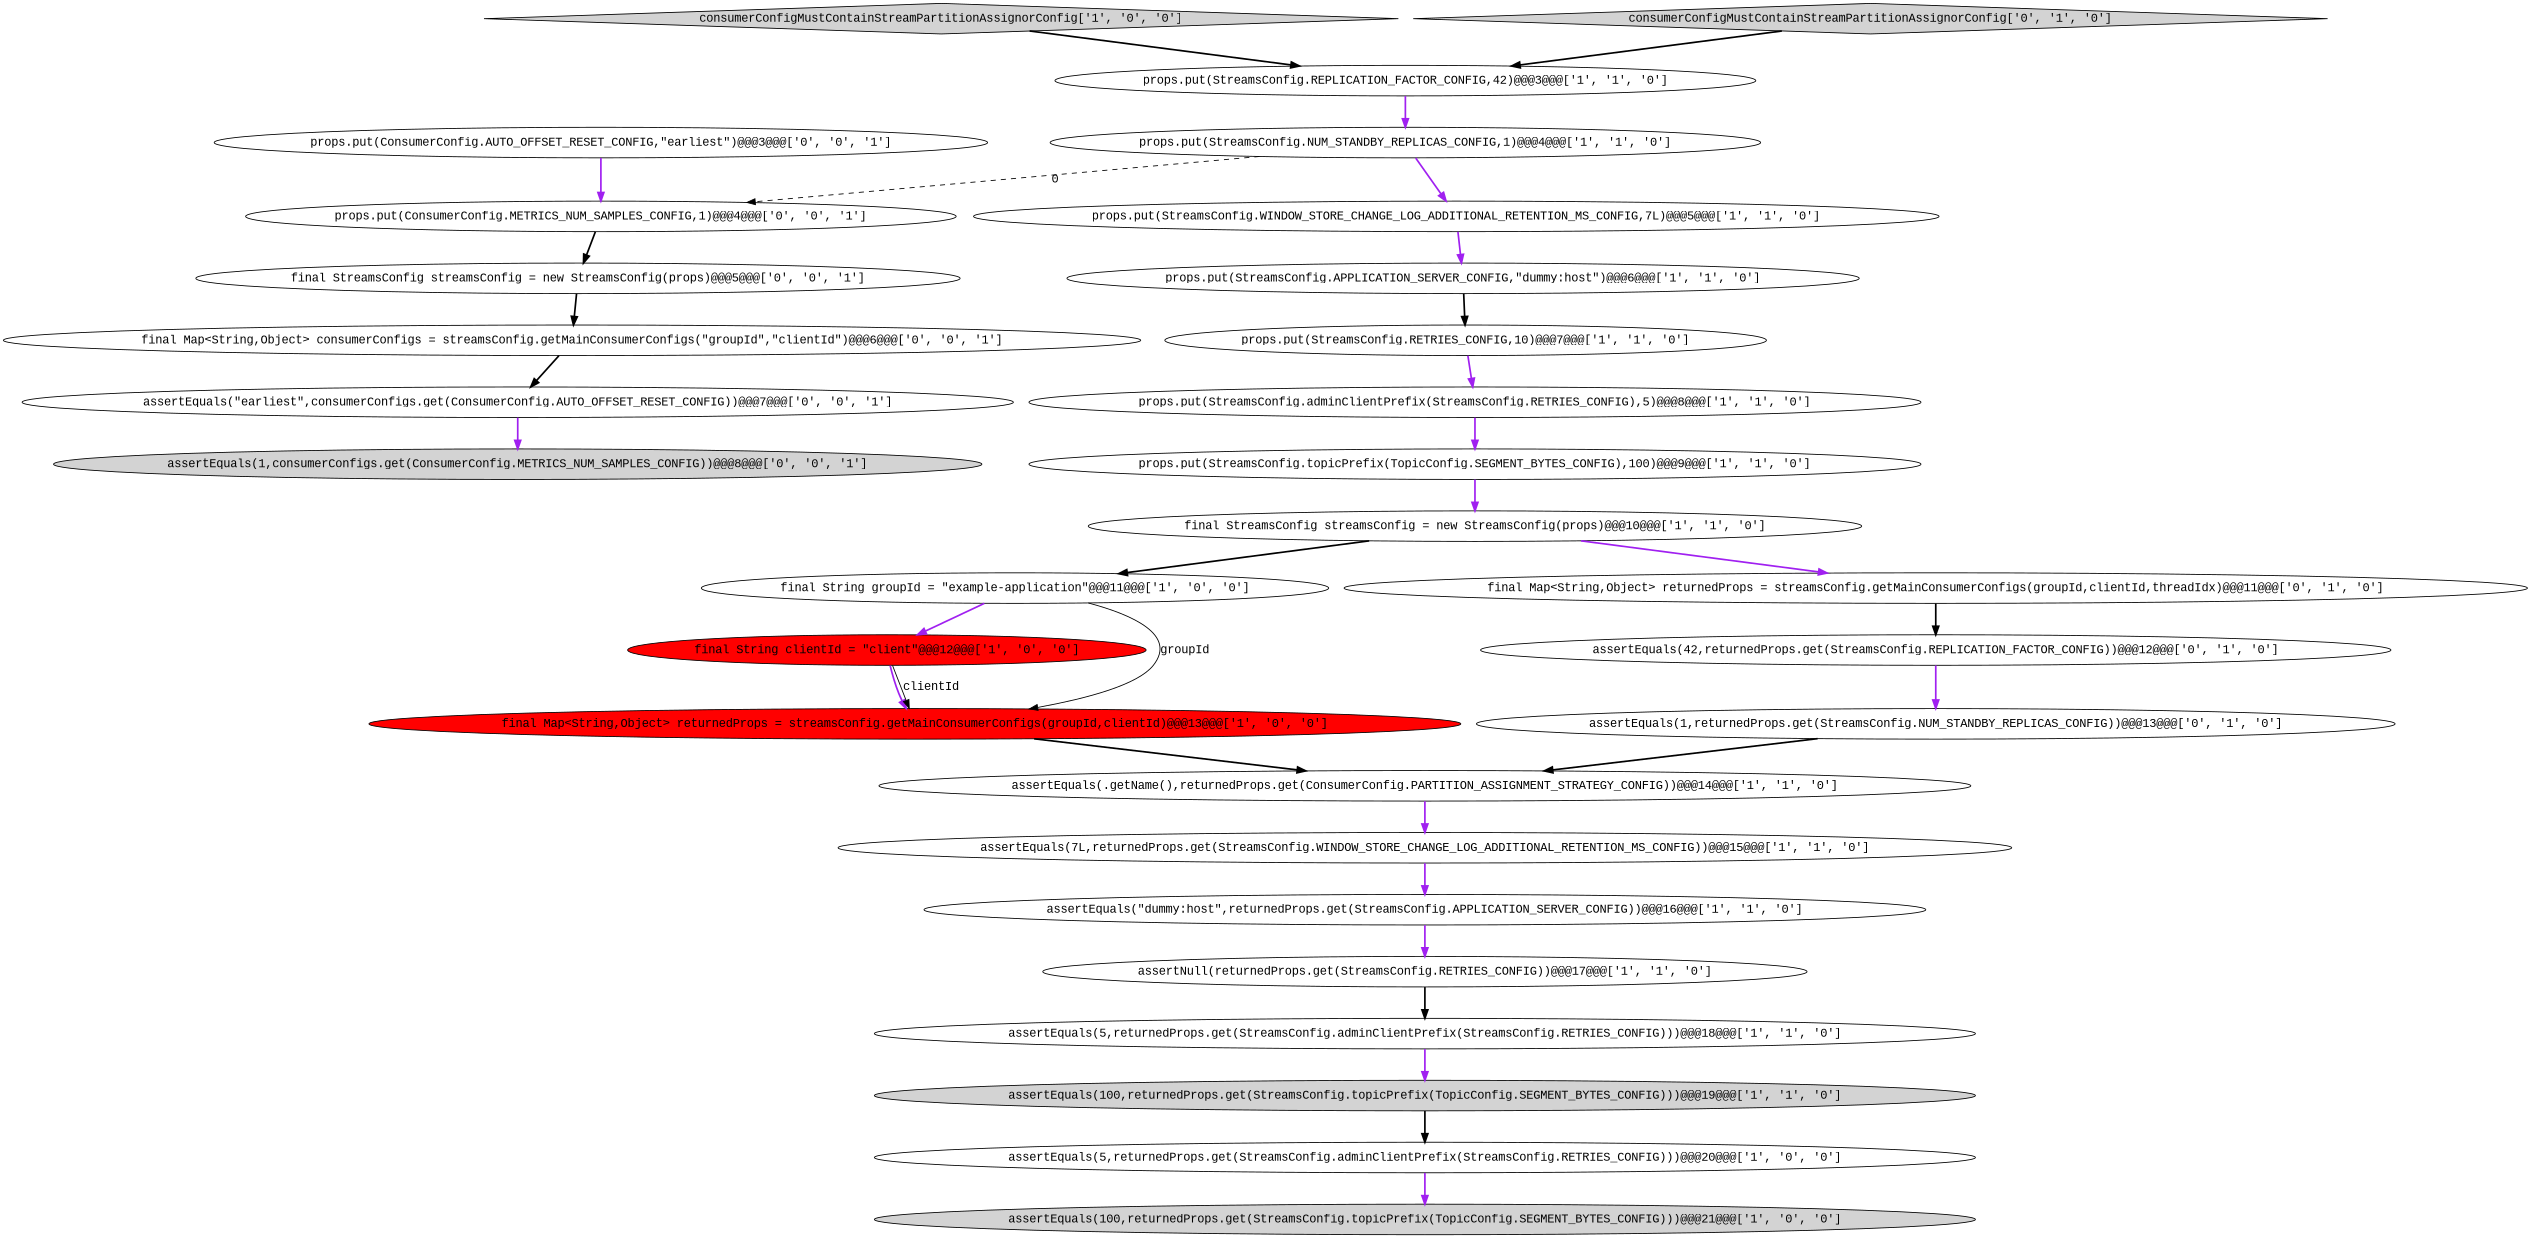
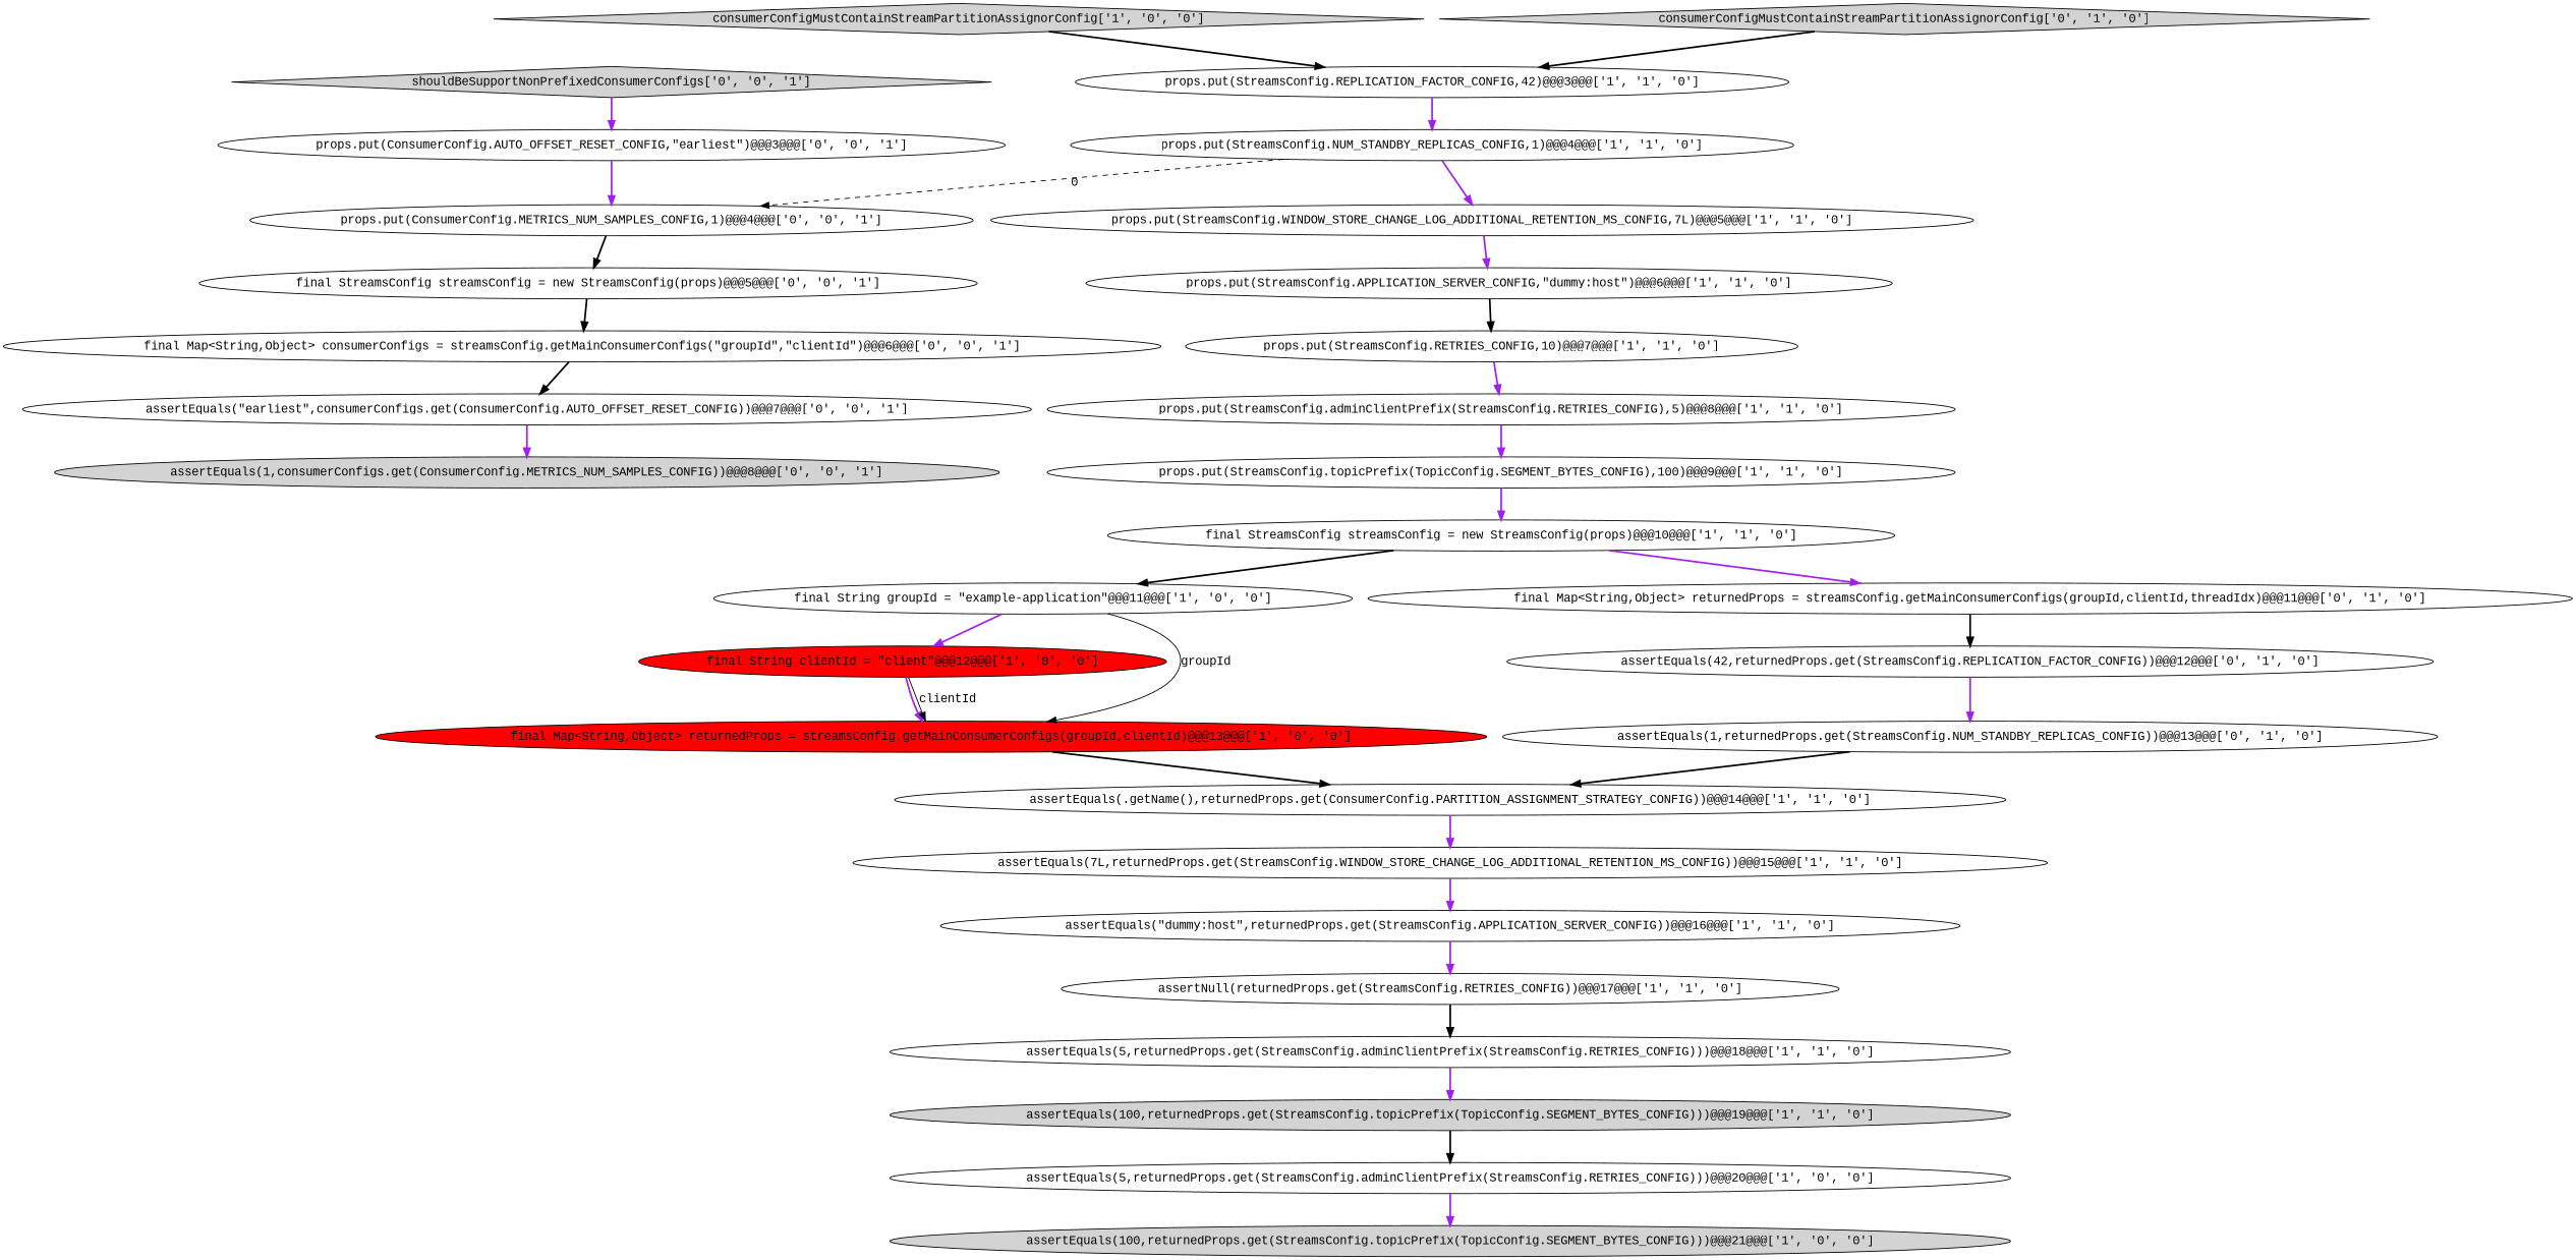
  digraph {
    fontname="Liberation Mono"
    node [fillcolor=white shape=ellipse style=filled fontname="Liberation Mono"]
    edge [style=bold color=purple fontname="Liberation Mono"]
    n1 [label="props.put(StreamsConfig.RETRIES_CONFIG,10)@@@7@@@['1', '1', '0']"]
    n2 [label="props.put(StreamsConfig.adminClientPrefix(StreamsConfig.RETRIES_CONFIG),5)@@@8@@@['1', '1', '0']"]
    n3 [fillcolor=lightgray label="consumerConfigMustContainStreamPartitionAssignorConfig['1', '0', '0']" shape=diamond]
    n4 [label="props.put(StreamsConfig.REPLICATION_FACTOR_CONFIG,42)@@@3@@@['1', '1', '0']"]
    n5 [label="props.put(StreamsConfig.topicPrefix(TopicConfig.SEGMENT_BYTES_CONFIG),100)@@@9@@@['1', '1', '0']"]
    n6 [label="final StreamsConfig streamsConfig = new StreamsConfig(props)@@@10@@@['1', '1', '0']"]
    n7 [label="final String groupId = \"example-application\"@@@11@@@['1', '0', '0']"]
    n8 [label="final Map<String,Object> returnedProps = streamsConfig.getMainConsumerConfigs(groupId,clientId,threadIdx)@@@11@@@['0', '1', '0']"]
    n9 [label="props.put(StreamsConfig.NUM_STANDBY_REPLICAS_CONFIG,1)@@@4@@@['1', '1', '0']"]
    n10 [label="props.put(StreamsConfig.WINDOW_STORE_CHANGE_LOG_ADDITIONAL_RETENTION_MS_CONFIG,7L)@@@5@@@['1', '1', '0']"]
    n11 [label="props.put(ConsumerConfig.METRICS_NUM_SAMPLES_CONFIG,1)@@@4@@@['0', '0', '1']"]
    n12 [label="assertEquals(42,returnedProps.get(StreamsConfig.REPLICATION_FACTOR_CONFIG))@@@12@@@['0', '1', '0']"]
    n13 [label="assertEquals(1,returnedProps.get(StreamsConfig.NUM_STANDBY_REPLICAS_CONFIG))@@@13@@@['0', '1', '0']"]
    n14 [label="assertEquals(5,returnedProps.get(StreamsConfig.adminClientPrefix(StreamsConfig.RETRIES_CONFIG)))@@@20@@@['1', '0', '0']"]
    n15 [fillcolor=lightgray label="assertEquals(100,returnedProps.get(StreamsConfig.topicPrefix(TopicConfig.SEGMENT_BYTES_CONFIG)))@@@21@@@['1', '0', '0']"]
    n16 [label="assertEquals(5,returnedProps.get(StreamsConfig.adminClientPrefix(StreamsConfig.RETRIES_CONFIG)))@@@18@@@['1', '1', '0']"]
    n17 [fillcolor=lightgray label="assertEquals(100,returnedProps.get(StreamsConfig.topicPrefix(TopicConfig.SEGMENT_BYTES_CONFIG)))@@@19@@@['1', '1', '0']"]
    n18 [label="props.put(StreamsConfig.APPLICATION_SERVER_CONFIG,\"dummy:host\")@@@6@@@['1', '1', '0']"]
    n19 [fillcolor=lightgray label="assertEquals(1,consumerConfigs.get(ConsumerConfig.METRICS_NUM_SAMPLES_CONFIG))@@@8@@@['0', '0', '1']"]
    n20 [label="assertEquals(\"dummy:host\",returnedProps.get(StreamsConfig.APPLICATION_SERVER_CONFIG))@@@16@@@['1', '1', '0']"]
    n21 [label="assertNull(returnedProps.get(StreamsConfig.RETRIES_CONFIG))@@@17@@@['1', '1', '0']"]
    n22 [label="final Map<String,Object> consumerConfigs = streamsConfig.getMainConsumerConfigs(\"groupId\",\"clientId\")@@@6@@@['0', '0', '1']"]
    n23 [label="assertEquals(\"earliest\",consumerConfigs.get(ConsumerConfig.AUTO_OFFSET_RESET_CONFIG))@@@7@@@['0', '0', '1']"]
    n24 [label="final StreamsConfig streamsConfig = new StreamsConfig(props)@@@5@@@['0', '0', '1']"]
    n25 [fillcolor=red label="final String clientId = \"client\"@@@12@@@['1', '0', '0']"]
    n26 [fillcolor=red label="final Map<String,Object> returnedProps = streamsConfig.getMainConsumerConfigs(groupId,clientId)@@@13@@@['1', '0', '0']"]
    n27 [label="assertEquals(.getName(),returnedProps.get(ConsumerConfig.PARTITION_ASSIGNMENT_STRATEGY_CONFIG))@@@14@@@['1', '1', '0']"]
    n28 [label="assertEquals(7L,returnedProps.get(StreamsConfig.WINDOW_STORE_CHANGE_LOG_ADDITIONAL_RETENTION_MS_CONFIG))@@@15@@@['1', '1', '0']"]
+   n29 [fillcolor=lightgray label="shouldBeSupportNonPrefixedConsumerConfigs['0', '0', '1']" shape=diamond]
    n30 [label="props.put(ConsumerConfig.AUTO_OFFSET_RESET_CONFIG,\"earliest\")@@@3@@@['0', '0', '1']"]
    n31 [fillcolor=lightgray label="consumerConfigMustContainStreamPartitionAssignorConfig['0', '1', '0']" shape=diamond]
    n1 -> n2
    n2 -> n5
    n3 -> n4 [color=black]
    n4 -> n9
    n5 -> n6
    n6 -> n7 [color=black]
    n6 -> n8
    n7 -> n25
    n7 -> n26 [label=groupId style=solid color=black]
    n8 -> n12 [color=black]
    n9 -> n10
    n9 -> n11 [label=0 style=dashed color=black]
    n10 -> n18
    n11 -> n24 [color=black]
    n12 -> n13
    n13 -> n27 [color=black]
    n14 -> n15
    n16 -> n17
    n17 -> n14 [color=black]
    n18 -> n1 [color=black]
    n20 -> n21
    n21 -> n16 [color=black]
    n22 -> n23 [color=black]
    n23 -> n19
    n24 -> n22 [color=black]
    n25 -> n26
    n25 -> n26 [label=clientId style=solid color=black]
    n26 -> n27 [color=black]
    n27 -> n28
    n28 -> n20
+   n29 -> n30
    n30 -> n11
    n31 -> n4 [color=black]
  }
